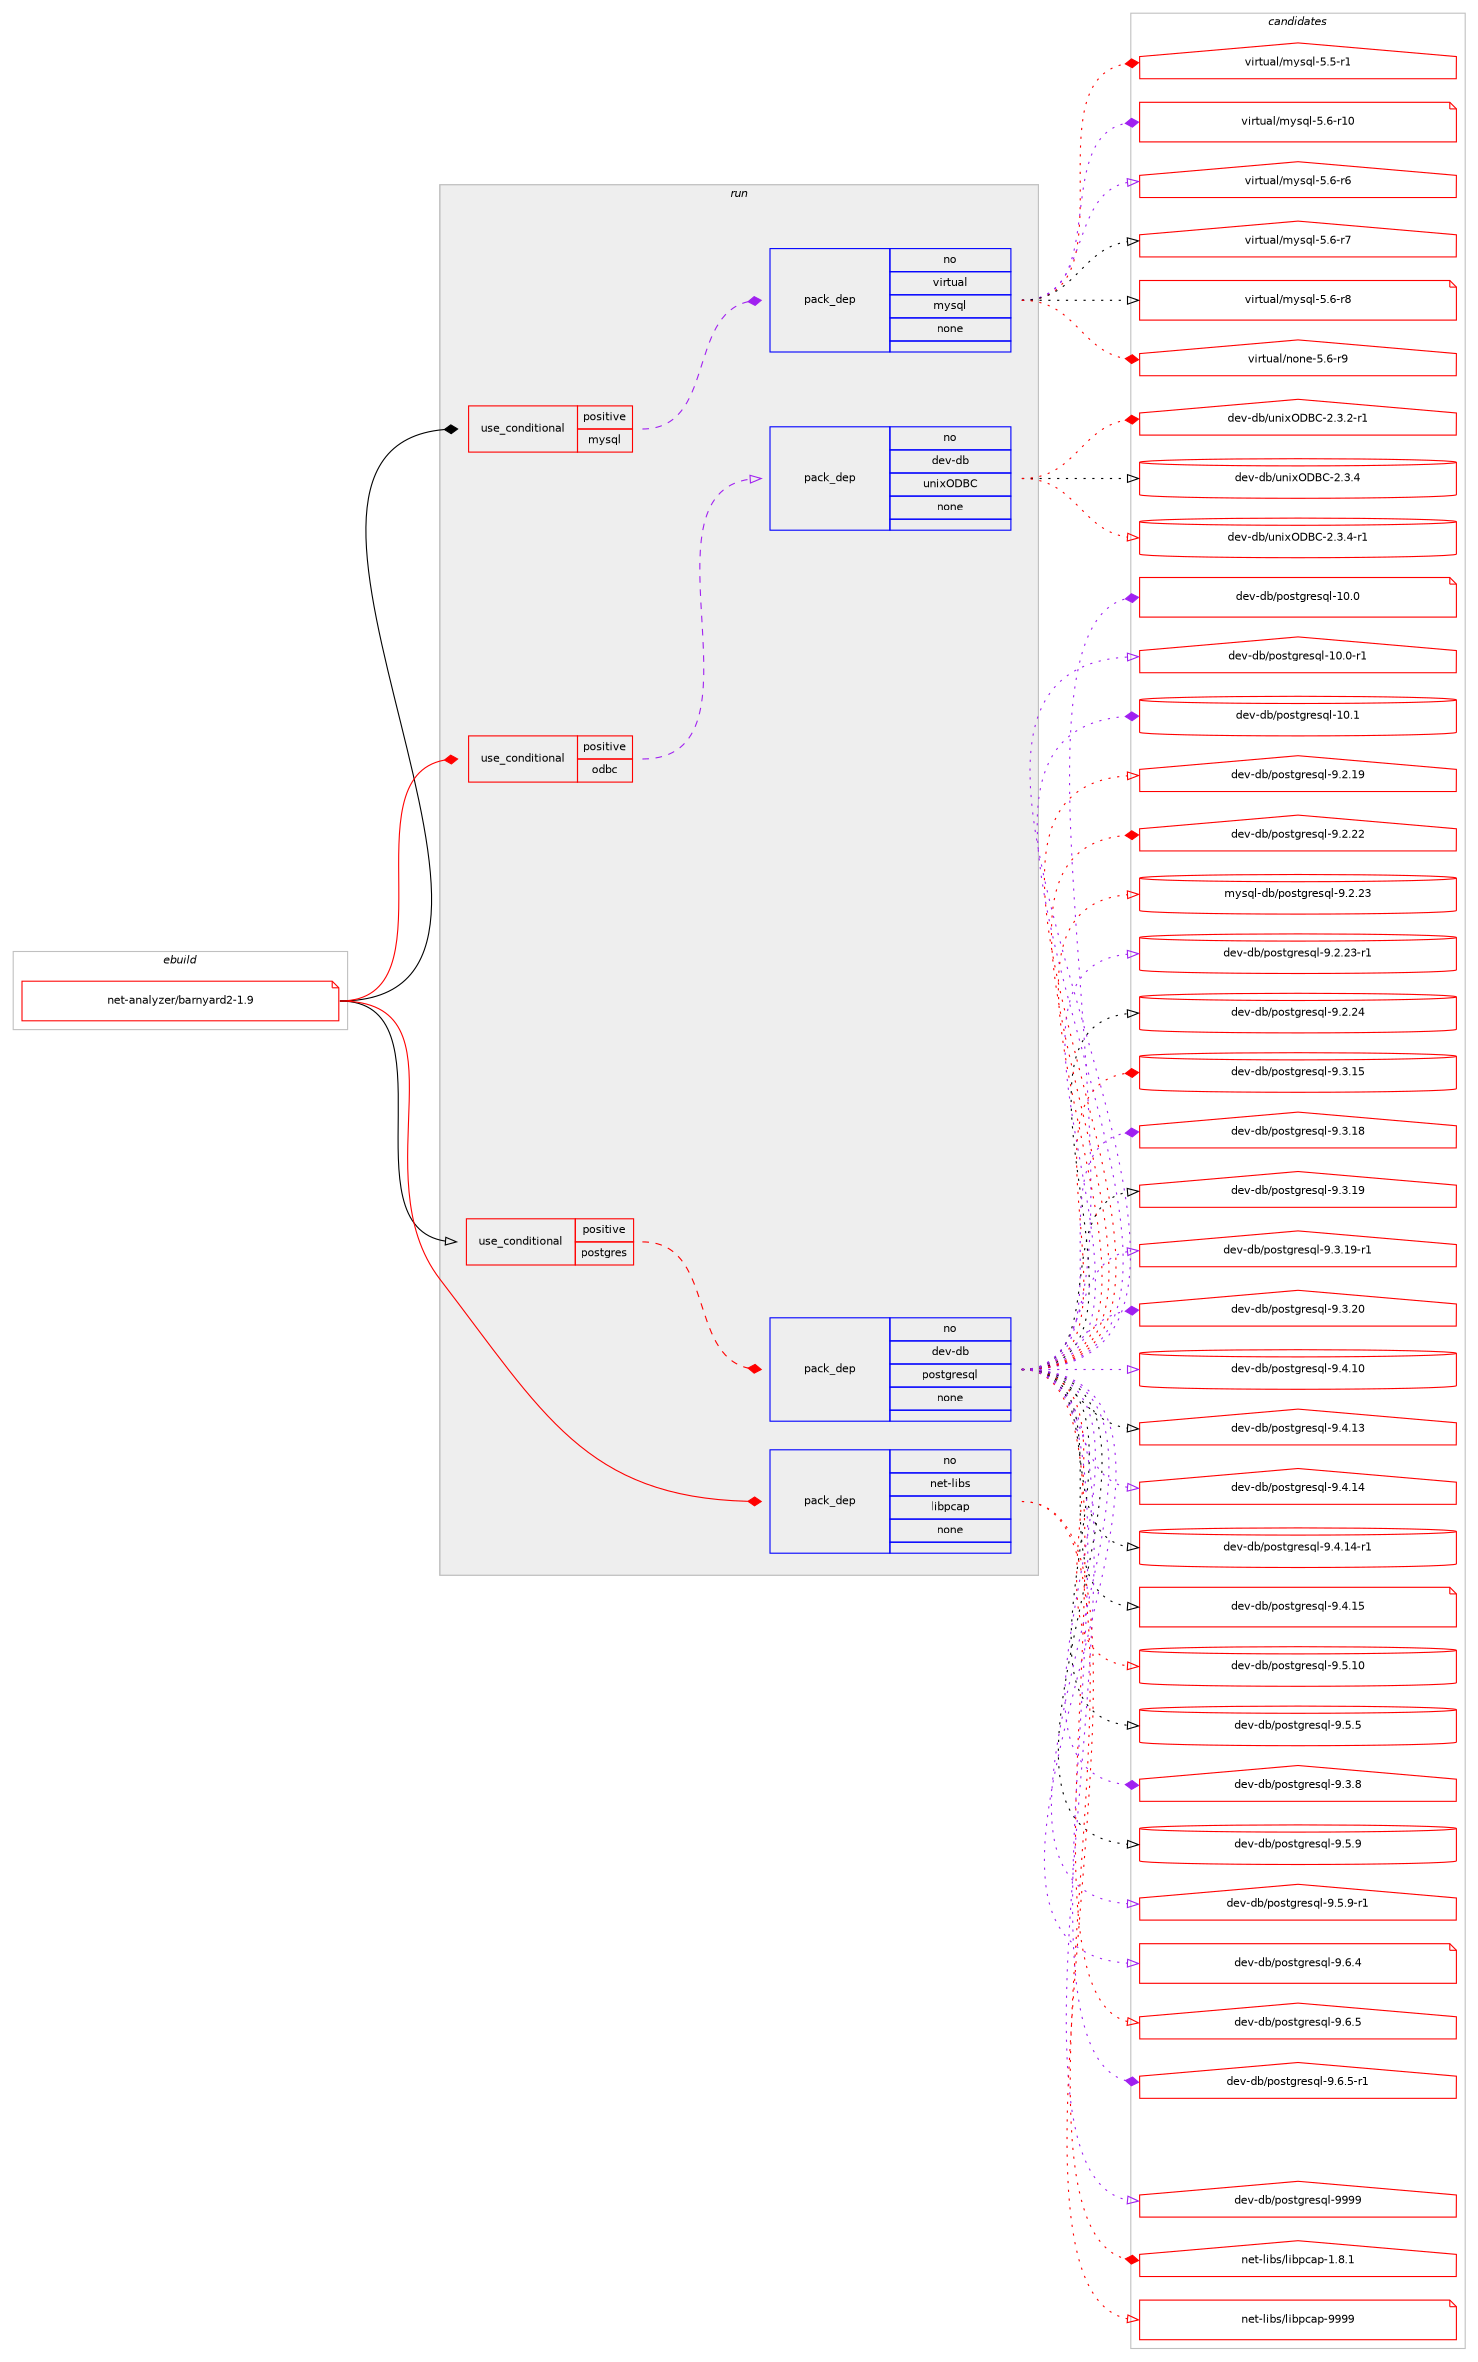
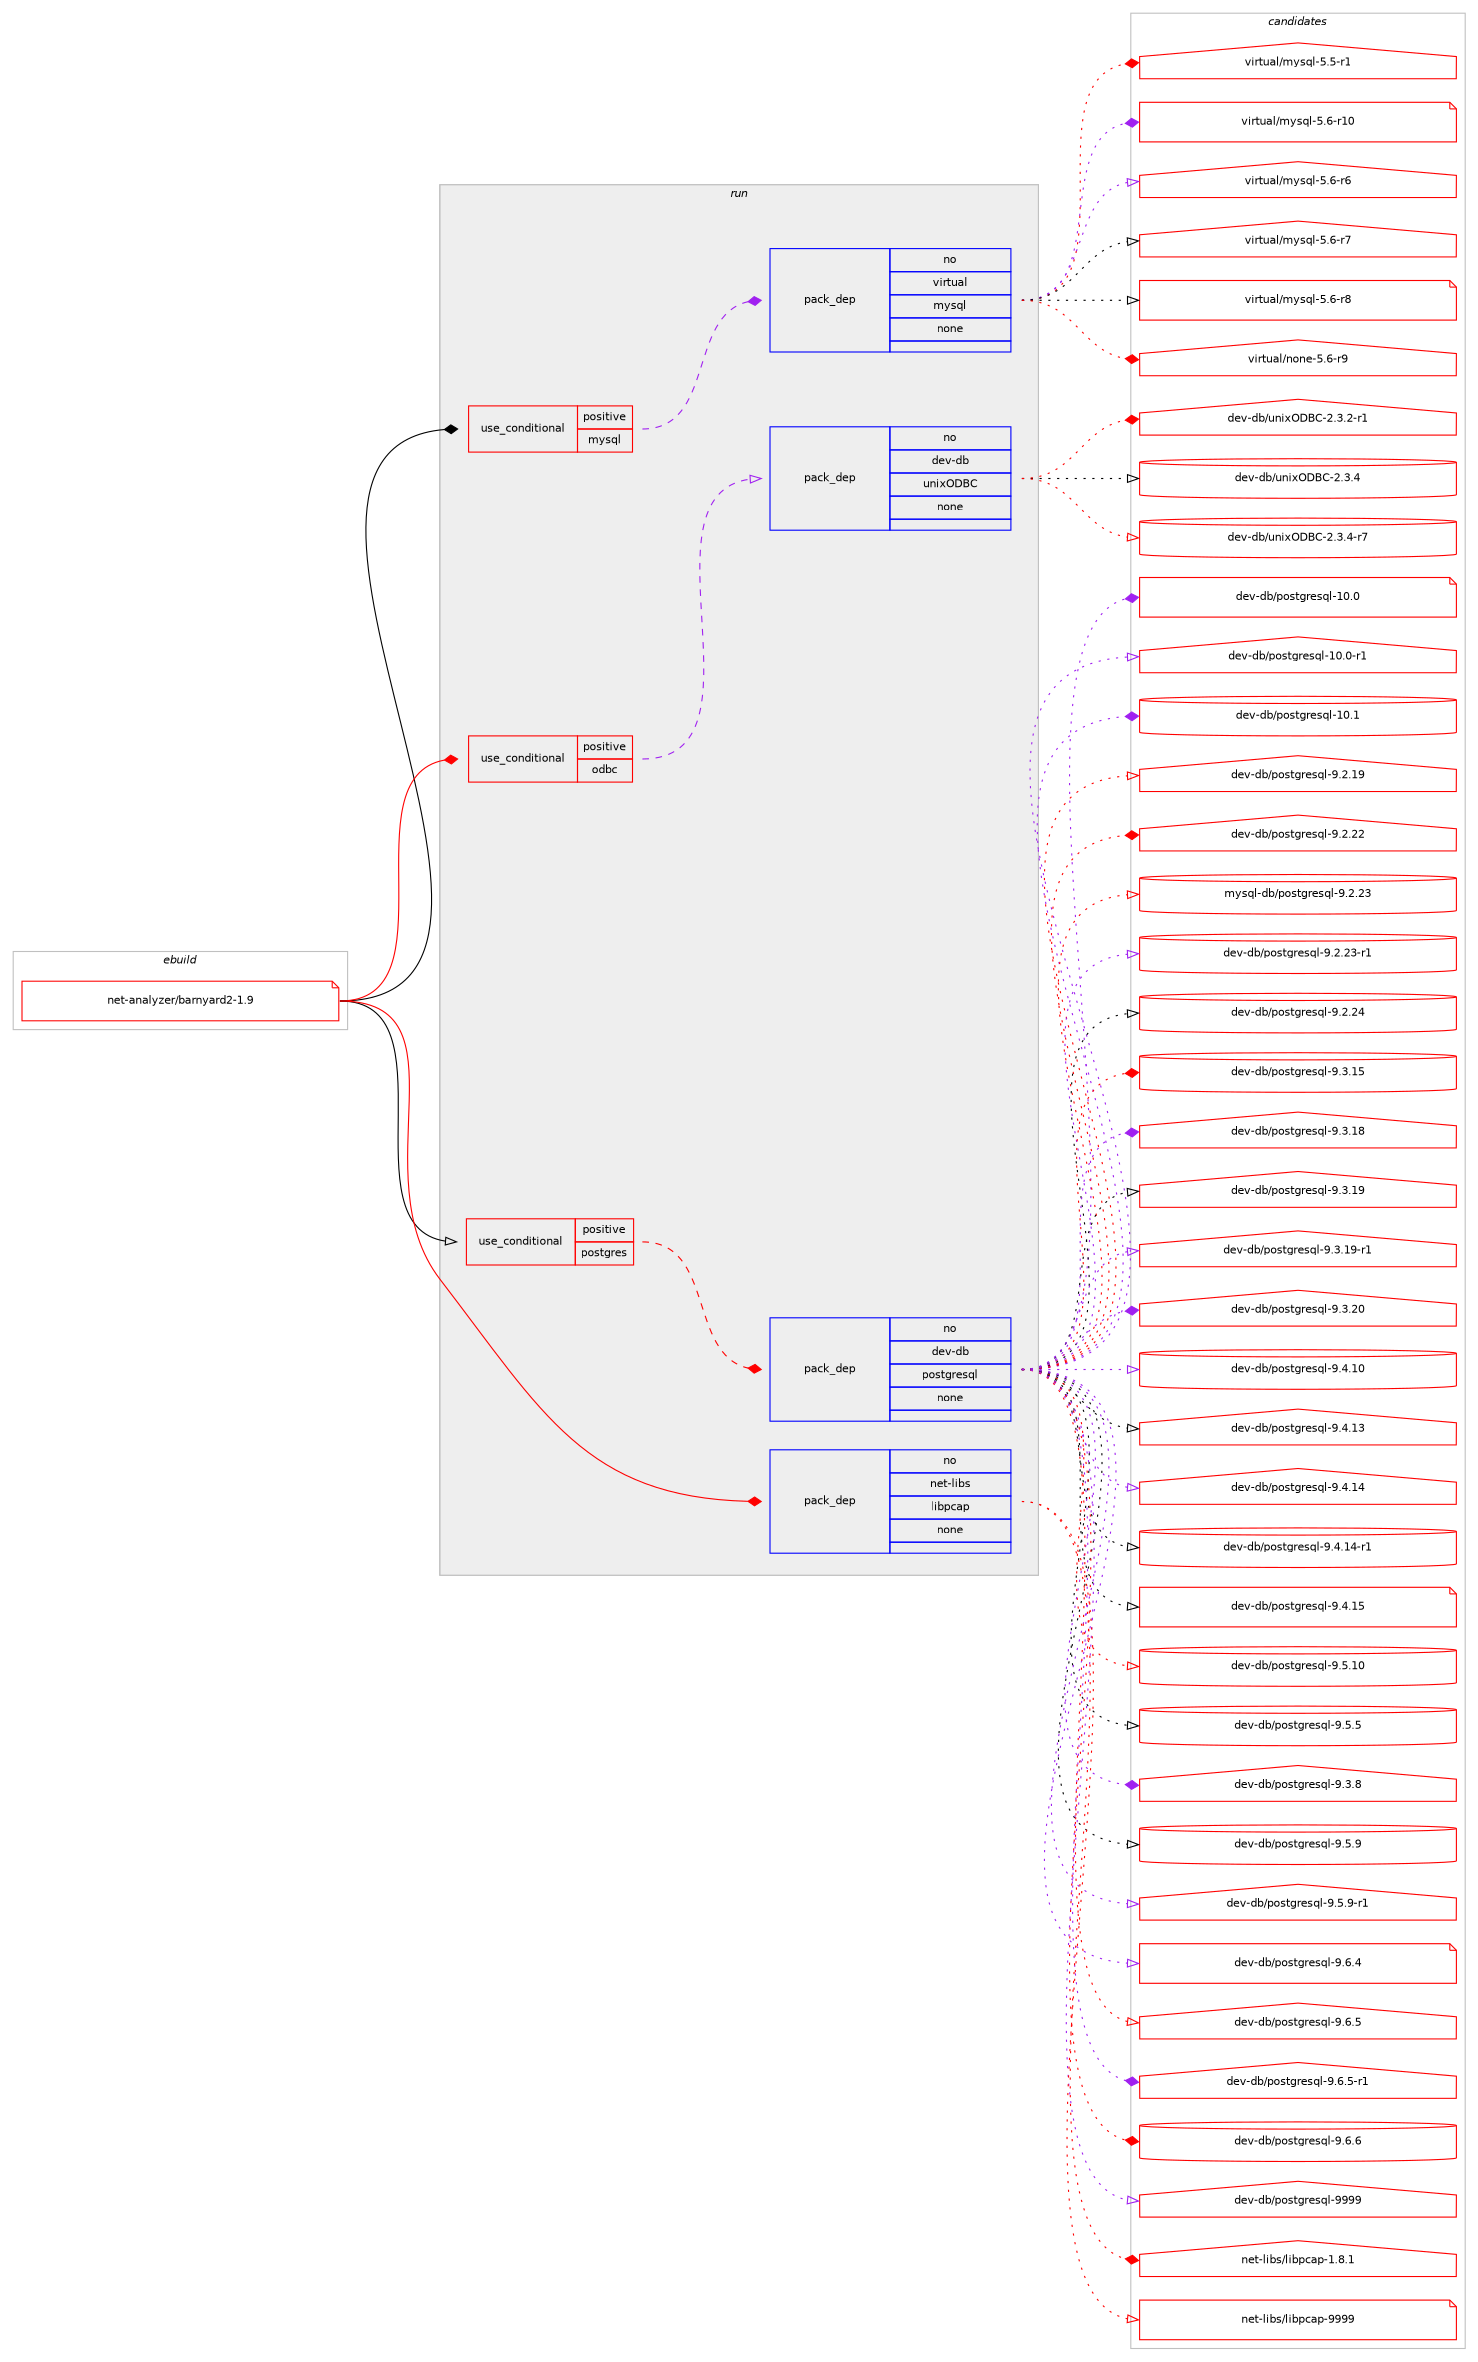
  digraph {
    compound=true
    concentrate=true
    fontname=Helvetica
    fontsize=10
    newrank=true
    rankdir=LR
    ranksep=1.5
    node [color=red fontname=Helvetica fontsize=10 shape=house]
    edge [arrowhead=onormal color=purple headport=w style=dotted tailport=e weight=100]
    n1 [label="net-analyzer/barnyard2-1.9" shape=note width=4]
    n2 [color=blue label=<<TABLE BORDER="0" CELLBORDER="1" CELLSPACING="0" CELLPADDING="4" WIDTH="220"><TR><TD ROWSPAN="6" CELLPADDING="30">pack_dep</TD></TR><TR><TD WIDTH="110">no</TD></TR><TR><TD>virtual</TD></TR><TR><TD>mysql</TD></TR><TR><TD>none</TD></TR><TR><TD></TD></TR></TABLE>> shape=none]
    n3 [label=<<TABLE BORDER="0" CELLBORDER="1" CELLSPACING="0" CELLPADDING="4"><TR><TD ROWSPAN="3" CELLPADDING="10">use_conditional</TD></TR><TR><TD>positive</TD></TR><TR><TD>mysql</TD></TR></TABLE>> shape=none]
    n4 [color=blue label=<<TABLE BORDER="0" CELLBORDER="1" CELLSPACING="0" CELLPADDING="4" WIDTH="220"><TR><TD ROWSPAN="6" CELLPADDING="30">pack_dep</TD></TR><TR><TD WIDTH="110">no</TD></TR><TR><TD>dev-db</TD></TR><TR><TD>unixODBC</TD></TR><TR><TD>none</TD></TR><TR><TD></TD></TR></TABLE>> shape=none]
    n5 [label=<<TABLE BORDER="0" CELLBORDER="1" CELLSPACING="0" CELLPADDING="4"><TR><TD ROWSPAN="3" CELLPADDING="10">use_conditional</TD></TR><TR><TD>positive</TD></TR><TR><TD>odbc</TD></TR></TABLE>> shape=none]
    n6 [color=blue label=<<TABLE BORDER="0" CELLBORDER="1" CELLSPACING="0" CELLPADDING="4" WIDTH="220"><TR><TD ROWSPAN="6" CELLPADDING="30">pack_dep</TD></TR><TR><TD WIDTH="110">no</TD></TR><TR><TD>dev-db</TD></TR><TR><TD>postgresql</TD></TR><TR><TD>none</TD></TR><TR><TD></TD></TR></TABLE>> shape=none]
    n7 [label=<<TABLE BORDER="0" CELLBORDER="1" CELLSPACING="0" CELLPADDING="4"><TR><TD ROWSPAN="3" CELLPADDING="10">use_conditional</TD></TR><TR><TD>positive</TD></TR><TR><TD>postgres</TD></TR></TABLE>> shape=none]
    n8 [color=blue label=<<TABLE BORDER="0" CELLBORDER="1" CELLSPACING="0" CELLPADDING="4" WIDTH="220"><TR><TD ROWSPAN="6" CELLPADDING="30">pack_dep</TD></TR><TR><TD WIDTH="110">no</TD></TR><TR><TD>net-libs</TD></TR><TR><TD>libpcap</TD></TR><TR><TD>none</TD></TR><TR><TD></TD></TR></TABLE>> shape=none]
    n9 [label="virtual/mysql-5.5-r1" width=4]
    n10 [label="virtual/mysql-5.6-r10" shape=note width=4]
    n11 [label="virtual/mysql-5.6-r6" width=4]
    n12 [label="virtual/mysql-5.6-r7" width=4]
    n13 [label="virtual/mysql-5.6-r8" shape=note width=4]
    n14 [label="virtual/none-5.6-r9" width=4]
    n15 [label="dev-db/unixODBC-2.3.2-r1" width=4]
    n16 [label="dev-db/unixODBC-2.3.4" shape=cylinder width=4]
-   n17 [label="dev-db/unixODBC-2.3.4-r1" shape=cylinder width=4]
+   n17 [label="dev-db/unixODBC-2.3.4-r7" shape=cylinder width=4]
    n18 [label="dev-db/postgresql-10.0" shape=note width=4]
    n19 [label="dev-db/postgresql-10.0-r1" width=4]
    n20 [label="dev-db/postgresql-10.1" shape=cylinder width=4]
    n21 [label="dev-db/postgresql-9.2.19" width=4]
    n22 [label="dev-db/postgresql-9.2.22" width=4]
    n23 [label="mysql-db/postgresql-9.2.23" shape=cylinder width=4]
    n24 [label="dev-db/postgresql-9.2.23-r1" shape=cylinder width=4]
    n25 [label="dev-db/postgresql-9.2.24" shape=cylinder width=4]
    n26 [label="dev-db/postgresql-9.3.15" shape=cylinder width=4]
    n27 [label="dev-db/postgresql-9.3.18" width=4]
    n28 [label="dev-db/postgresql-9.3.19" width=4]
    n29 [label="dev-db/postgresql-9.3.19-r1" width=4]
    n30 [label="dev-db/postgresql-9.3.20" width=4]
    n31 [label="dev-db/postgresql-9.4.10" shape=cylinder width=4]
    n32 [label="dev-db/postgresql-9.4.13" width=4]
    n33 [label="dev-db/postgresql-9.4.14" width=4]
    n34 [label="dev-db/postgresql-9.4.14-r1" shape=cylinder width=4]
    n35 [label="dev-db/postgresql-9.4.15" shape=note width=4]
    n36 [label="dev-db/postgresql-9.5.10" shape=cylinder width=4]
    n37 [label="dev-db/postgresql-9.5.5" shape=cylinder width=4]
    n38 [label="dev-db/postgresql-9.3.8" width=4]
    n39 [label="dev-db/postgresql-9.5.9" shape=cylinder width=4]
    n40 [label="dev-db/postgresql-9.5.9-r1" width=4]
    n41 [label="dev-db/postgresql-9.6.4" shape=note width=4]
    n42 [label="dev-db/postgresql-9.6.5" width=4]
    n43 [label="dev-db/postgresql-9.6.5-r1" width=4]
+   n44 [label="dev-db/postgresql-9.6.6" shape=cylinder width=4]
    n45 [label="dev-db/postgresql-9999" width=4]
    n46 [label="net-libs/libpcap-1.8.1" width=4]
    n47 [label="net-libs/libpcap-9999" shape=note width=4]
    subgraph cluster_1 {
      color=gray
      label=<<i>ebuild</i>>
      rank=same
      n1
    }
    subgraph cluster_2 {
      color=gray
      label=<<i>dependencies</i>>
      subgraph cluster_3 {
        color=gray
        fillcolor="#eeeeee"
        label=<<i>compile</i>>
        style=filled
      }
      subgraph cluster_4 {
        color=gray
        fillcolor="#eeeeee"
        label=<<i>compile and run</i>>
        style=filled
        subgraph sub_5 {
          color=gray
          fillcolor="#eeeeee"
          label=<<i>compile and run</i>>
          style=filled
          n3
          subgraph sub_6 {
            color=gray
            fillcolor="#eeeeee"
            label=<<i>compile and run</i>>
            style=filled
            n2
          }
        }
        subgraph sub_7 {
          color=gray
          fillcolor="#eeeeee"
          label=<<i>compile and run</i>>
          style=filled
          n5
          subgraph sub_8 {
            color=gray
            fillcolor="#eeeeee"
            label=<<i>compile and run</i>>
            style=filled
            n4
          }
        }
        subgraph sub_9 {
          color=gray
          fillcolor="#eeeeee"
          label=<<i>compile and run</i>>
          style=filled
          n7
          subgraph sub_10 {
            color=gray
            fillcolor="#eeeeee"
            label=<<i>compile and run</i>>
            style=filled
            n6
          }
        }
        subgraph sub_11 {
          color=gray
          fillcolor="#eeeeee"
          label=<<i>compile and run</i>>
          style=filled
          n8
        }
      }
      subgraph cluster_12 {
        color=gray
        fillcolor="#eeeeee"
        label=<<i>run</i>>
        style=filled
      }
    }
    subgraph cluster_13 {
      color=gray
      label=<<i>candidates</i>>
      rank=same
      subgraph sub_14 {
        color=black
        label=<<i>candidates</i>>
        nodesep=1
        rank=same
        n9
        n10
        n11
        n12
        n13
        n14
      }
      subgraph sub_15 {
        color=black
        label=<<i>candidates</i>>
        nodesep=1
        rank=same
        n15
        n16
        n17
      }
      subgraph sub_16 {
        color=black
        label=<<i>candidates</i>>
        nodesep=1
        rank=same
        n18
        n19
        n20
        n21
        n22
        n23
        n24
        n25
        n26
        n27
        n28
        n29
        n30
        n31
        n32
        n33
        n34
        n35
        n36
        n37
        n38
        n39
        n40
        n41
        n42
        n43
+       n44
        n45
      }
      subgraph sub_17 {
        color=black
        label=<<i>candidates</i>>
        nodesep=1
        rank=same
        n46
        n47
      }
    }
    n1 -> n3 [arrowhead=diamond color=black style=solid weight=20]
    n1 -> n5 [arrowhead=diamond color=red style=solid weight=20]
    n1 -> n7 [color=black style=solid weight=20]
    n1 -> n8 [arrowhead=diamond color=red style=solid weight=20]
    n2 -> n9 [arrowhead=diamond color=red]
    n2 -> n10 [arrowhead=diamond]
    n2 -> n11
    n2 -> n12 [color=black]
    n2 -> n13 [color=black]
    n2 -> n14 [arrowhead=diamond color=red]
    n3 -> n2 [arrowhead=diamond style=dashed weight=20]
    n4 -> n15 [arrowhead=diamond color=red]
    n4 -> n16 [color=black]
    n4 -> n17 [color=red]
    n5 -> n4 [style=dashed weight=20]
    n6 -> n18 [arrowhead=diamond]
    n6 -> n19
    n6 -> n20 [arrowhead=diamond]
    n6 -> n21 [color=red]
    n6 -> n22 [arrowhead=diamond color=red]
    n6 -> n23 [color=red]
    n6 -> n24
    n6 -> n25 [color=black]
    n6 -> n26 [arrowhead=diamond color=red]
    n6 -> n27 [arrowhead=diamond]
    n6 -> n28 [color=black]
    n6 -> n29
    n6 -> n30 [arrowhead=diamond]
    n6 -> n31
    n6 -> n32 [color=black]
    n6 -> n33
    n6 -> n34 [color=black]
    n6 -> n35 [color=black]
    n6 -> n36 [color=red]
    n6 -> n37 [color=black]
    n6 -> n38 [arrowhead=diamond]
    n6 -> n39 [color=black]
    n6 -> n40
    n6 -> n41
    n6 -> n42 [color=red]
    n6 -> n43 [arrowhead=diamond]
+   n6 -> n44 [arrowhead=diamond color=red]
    n6 -> n45
    n7 -> n6 [arrowhead=diamond color=red style=dashed weight=20]
    n8 -> n46 [arrowhead=diamond color=red]
    n8 -> n47 [color=red]
  }
